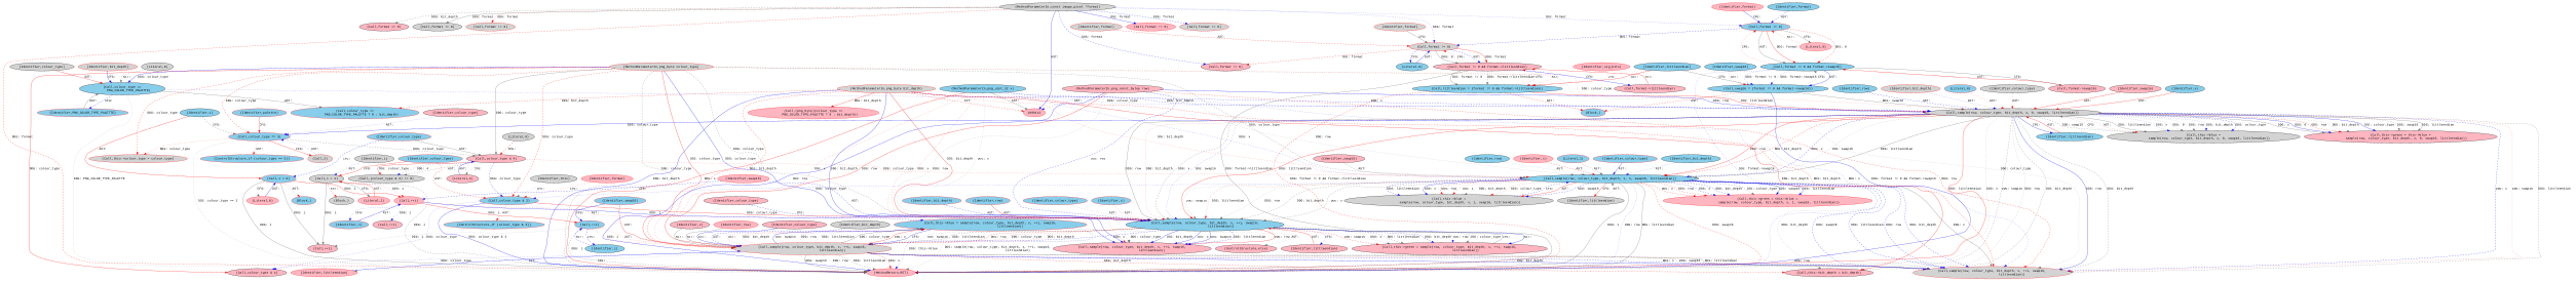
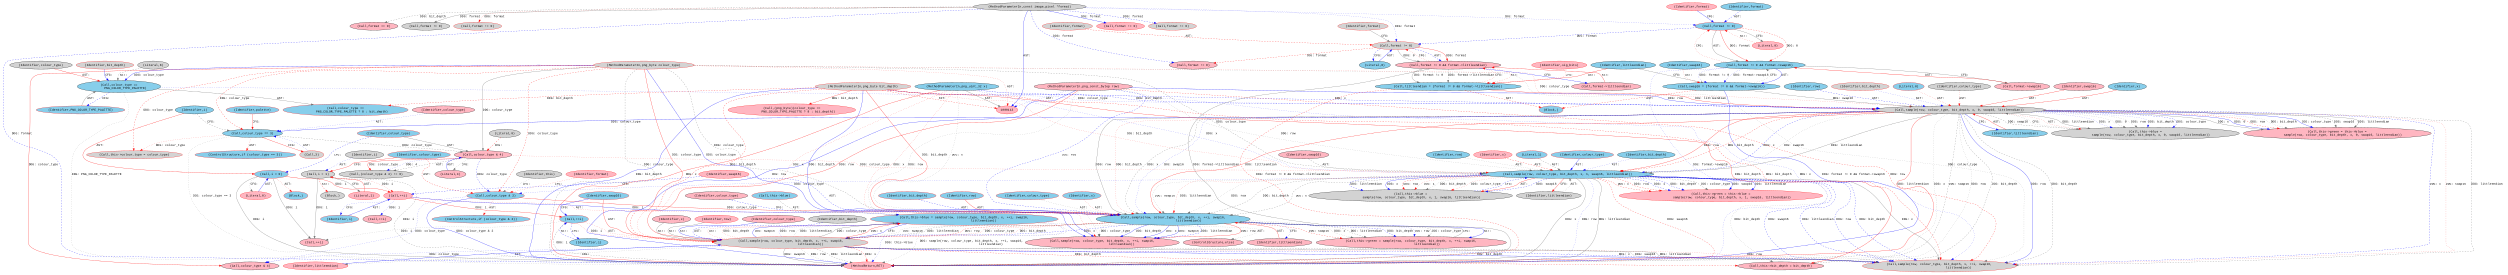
  digraph {
    fontname="Liberation Mono"
    node [color=black fillcolor=skyblue fontname="Liberation Mono" style=filled]
    edge [color=blue fontname="Liberation Mono" style=solid]
    n1 [color=red label="(Call,this->blue = sample(row, colour_type, bit_depth, x, ++i, swap16,\n                     littleendian))"]
    n2 [color=red fillcolor=lightgrey label="(Call,sample(row, colour_type, bit_depth, x, ++i, swap16,\n                     littleendian))"]
    n3 [fillcolor=lightpink label="(ControlStructure,else)"]
    n4 [color=red fillcolor=lightpink label="(MethodReturn,RET)"]
    n5 [fillcolor=lightpink label="(Call,colour_type & 4)"]
    n6 [color=red fillcolor=lightpink label="(Identifier,littleendian)"]
    n7 [fillcolor=lightpink label="(Call,this->bit_depth = bit_depth)"]
    n8 [color=red fillcolor=lightgrey label="(Call,sample(row, colour_type, bit_depth, x, ++i, swap16,\n                     littleendian))"]
    n9 [label="(Call,sample(row, colour_type, bit_depth, x, ++i, swap16,\n                 littleendian))"]
    n10 [fillcolor=lightpink label="(Call,sample(row, colour_type, bit_depth, x, ++i, swap16,\n                     littleendian))"]
    n11 [fillcolor=lightpink label="(Identifier,littleendian)"]
    n12 [fillcolor=lightpink label="(Call,this->green = sample(row, colour_type, bit_depth, x, ++i, swap16,\n                 littleendian))"]
    n13 [fillcolor=lightgrey label="(Call,sample(row, colour_type, bit_depth, x, 0, swap16, littleendian))"]
    n14 [label="(Call,sample(row, colour_type, bit_depth, x, 1, swap16, littleendian))"]
-   n15 [color=red label="(Call,colour_type == 3)"]
+   n15 [label="(Call,colour_type == 3)"]
    n16 [label="(Identifier,littleendian)"]
    n17 [fillcolor=lightgrey label="(Call,this->blue =\n      sample(row, colour_type, bit_depth, x, 0, swap16, littleendian))"]
    n18 [fillcolor=lightpink label="(Call,this->green = this->blue =\n      sample(row, colour_type, bit_depth, x, 0, swap16, littleendian))"]
    n19 [color=red label="(Call,colour_type & 2)"]
    n20 [fillcolor=lightgrey label="(Identifier,littleendian)"]
    n21 [color=red fillcolor=lightpink label="(Call,this->green = this->blue =\n            sample(row, colour_type, bit_depth, x, 1, swap16, littleendian))"]
    n22 [fillcolor=lightgrey label="(Call,this->blue =\n            sample(row, colour_type, bit_depth, x, 1, swap16, littleendian))"]
    n23 [fillcolor=lightpink label="(Call,colour_type & 4)"]
    n24 [color=red fillcolor=lightgrey label="(Call,this->colour_type = colour_type)"]
    n25 [color=red label="(ControlStructure,if (colour_type == 3))"]
    n26 [color=red fillcolor=lightgrey label="(Call,3)"]
    n27 [fillcolor=lightpink label="(MethodParameterIn,png_const_bytep row)"]
    1000113 [color=red fillcolor=lightpink]
    n29 [label="(Call,colour_type ==\n       PNG_COLOR_TYPE_PALETTE)"]
    n30 [color=red label="(Call,colour_type ==\n       PNG_COLOR_TYPE_PALETTE ? 8 : bit_depth)"]
    n31 [color=red label="(Identifier,PNG_COLOR_TYPE_PALETTE)"]
    n32 [color=red fillcolor=lightgrey label="(MethodParameterIn,png_byte colour_type)"]
    n33 [fillcolor=lightpink label="(Literal,4)"]
    n34 [fillcolor=lightgrey label="(Call,(colour_type & 4) != 0)"]
    n35 [color=red label="(ControlStructure,if (colour_type & 2))"]
    n36 [color=red fillcolor=lightgrey label="(MethodParameterIn,png_byte bit_depth)"]
    n37 [color=red fillcolor=lightpink label="(Call,(png_byte)(colour_type ==\n       PNG_COLOR_TYPE_PALETTE ? 8 : bit_depth))"]
    n38 [label="(MethodParameterIn,png_uint_32 x)"]
    n39 [label="(Call,swap16 = (format != 0 && format->swap16))"]
    n40 [label="(Call,format != 0 && format->swap16)"]
    n41 [color=red label="(Block,)"]
    n42 [color=red label="(Call,format != 0)"]
    n43 [fillcolor=lightpink label="(Call,format->swap16)"]
    n44 [color=red fillcolor=lightgrey label="(Call,format != 0)"]
    n45 [color=red fillcolor=lightpink label="(Literal,0)"]
    n46 [fillcolor=lightpink label="(Call,format != 0)"]
    n47 [fillcolor=lightpink label="(Call,format != 0 && format->littleendian)"]
    n48 [label="(Literal,0)"]
    n49 [fillcolor=lightgrey label="(MethodParameterIn,const image_pixel *format)"]
    n50 [color=red fillcolor=lightpink label="(Call,format != 0)"]
    n51 [color=red fillcolor=lightgrey label="(Call,format != 0)"]
    n52 [fillcolor=lightpink label="(Call,format == 0)"]
    n53 [fillcolor=lightgrey label="(Call,format != 0)"]
    n54 [color=red fillcolor=lightgrey label="(Call,format != 0)"]
    n55 [label="(Call,littleendian = (format != 0 && format->littleendian))"]
    n56 [fillcolor=lightpink label="(Call,format->littleendian)"]
    n57 [color=red fillcolor=lightpink label="(Call,++i)"]
    n58 [color=red label="(Call,++i)"]
    n59 [color=red label="(Identifier,i)"]
    n60 [fillcolor=lightpink label="(Call,++i)"]
    n61 [fillcolor=lightpink label="(Call,++i)"]
    n62 [label="(Identifier,i)"]
    n63 [color=red label="(Call,i = 0)"]
    n64 [color=red fillcolor=lightpink label="(Literal,0)"]
    n65 [color=red label="(Block,)"]
    n66 [fillcolor=lightgrey label="(Call,i = 1)"]
    n67 [color=red fillcolor=lightpink label="(Literal,1)"]
    n68 [fillcolor=lightgrey label="(Block,)"]
    n69 [color=red label="(Identifier,row)"]
    n70 [fillcolor=lightgrey label="(Literal,0)"]
    n71 [color=red fillcolor=lightpink label="(Identifier,format)"]
    n72 [label="(Identifier,row)"]
    n73 [label="(Identifier,littleendian)"]
    n74 [color=red fillcolor=lightpink label="(Identifier,x)"]
    n75 [color=red label="(Literal,0)"]
    n76 [fillcolor=lightpink label="(Identifier,colour_type)"]
    n77 [fillcolor=lightgrey label="(Identifier,this)"]
    n78 [color=red fillcolor=lightpink label="(Identifier,swap16)"]
    n79 [fillcolor=lightgrey label="(Identifier,colour_type)"]
    n80 [fillcolor=lightpink label="(Identifier,swap16)"]
    n81 [color=red label="(Literal,1)"]
    n82 [color=red label="(Identifier,colour_type)"]
    n83 [color=red fillcolor=lightgrey label="(Identifier,format)"]
    n84 [color=red fillcolor=lightpink label="(Identifier,sig_bits)"]
    n85 [color=red label="(Identifier,swap16)"]
    n86 [fillcolor=lightgrey label="(Identifier,colour_type)"]
    n87 [fillcolor=lightpink label="(Identifier,colour_type)"]
    n88 [color=red fillcolor=lightgrey label="(Identifier,bit_depth)"]
    n89 [label="(Identifier,x)"]
    n90 [label="(Identifier,row)"]
    n91 [color=red label="(Identifier,colour_type)"]
    n92 [label="(Identifier,swap16)"]
+   n93 [color=red label="(Call,this->blue)"]
    n94 [color=red label="(Identifier,x)"]
    n95 [color=red label="(Identifier,bit_depth)"]
    n96 [color=red label="(Identifier,colour_type)"]
    n97 [color=red fillcolor=lightpink label="(Identifier,format)"]
    n98 [fillcolor=lightgrey label="(Identifier,bit_depth)"]
    n99 [color=red label="(Identifier,colour_type)"]
    n100 [label="(Identifier,format)"]
    n101 [color=red fillcolor=lightgrey label="(Identifier,bit_depth)"]
    n102 [fillcolor=lightpink label="(Identifier,x)"]
    n103 [color=red fillcolor=lightpink label="(Identifier,row)"]
    n104 [label="(Identifier,bit_depth)"]
    n105 [label="(Identifier,i)"]
    n106 [fillcolor=lightpink label="(Identifier,swap16)"]
    n107 [fillcolor=lightpink label="(Identifier,colour_type)"]
    n108 [fillcolor=lightgrey label="(Literal,8)"]
    n109 [color=red label="(Identifier,palette)"]
    n110 [fillcolor=lightgrey label="(Identifier,i)"]
    n111 [color=red fillcolor=lightgrey label="(Identifier,format)"]
    n1 -> n2 [label="CFG: "]
    n1 -> n3 [color=gray40 label="AST: " style=dotted]
    n1 -> n4 [label="DDG: this->blue" style=dotted]
    n1 -> n4 [color=gray40 label="DDG: sample(row, colour_type, bit_depth, x, ++i, swap16,\n                     littleendian)" style=dotted]
    n2 -> n1 [color=red label="AST: " style=dotted]
    n2 -> n1 [color=red label="DDG: bit_depth" style=dotted]
    n2 -> n1 [label="DDG: swap16"]
    n2 -> n1 [label="DDG: row" style=dotted]
    n2 -> n1 [color=gray40 label="DDG: littleendian" style=dotted]
    n2 -> n1 [color=gray40 label="DDG: colour_type"]
    n2 -> n1 [color=red label="DDG: x"]
    n2 -> n4 [color=gray40 label="DDG: row" style=dotted]
    n2 -> n4 [color=gray40 label="DDG: littleendian" style=dashed]
    n2 -> n4 [color=gray40 label="DDG: swap16"]
    n2 -> n4 [color=red label="DDG: x" style=dashed]
    n2 -> n5 [label="DDG: colour_type" style=dotted]
    n2 -> n6 [color=gray40 label="CFG: " style=dotted]
    n2 -> n7 [color=red label="DDG: bit_depth" style=dashed]
    n2 -> n8 [color=red label="DDG: row" style=dotted]
    n2 -> n8 [label="DDG: bit_depth"]
    n2 -> n8 [label="DDG: x" style=dashed]
    n2 -> n8 [color=gray40 label="DDG: swap16" style=dashed]
    n2 -> n8 [color=gray40 label="DDG: littleendian"]
    n6 -> n2 [label="AST: "]
    n9 -> n2 [color=red label="DDG: row" style=dashed]
    n9 -> n2 [color=red label="DDG: colour_type" style=dotted]
    n9 -> n2 [color=red label="DDG: bit_depth" style=dotted]
    n9 -> n2 [label="DDG: x" style=dashed]
    n9 -> n2 [color=gray40 label="DDG: swap16" style=dotted]
    n9 -> n2 [color=gray40 label="DDG: littleendian" style=dashed]
    n9 -> n10 [color=red label="DDG: row"]
    n9 -> n10 [color=gray40 label="DDG: colour_type" style=dotted]
    n9 -> n10 [label="DDG: bit_depth"]
    n9 -> n10 [label="DDG: x"]
    n9 -> n10 [label="DDG: swap16"]
    n9 -> n10 [label="DDG: littleendian" style=dashed]
    n9 -> n11 [label="CFG: " style=dotted]
    n9 -> n12 [label="AST: "]
    n9 -> n12 [color=red label="DDG: swap16" style=dashed]
    n9 -> n12 [color=gray40 label="DDG: x" style=dotted]
    n9 -> n12 [color=gray40 label="DDG: littleendian" style=dashed]
    n9 -> n12 [label="DDG: bit_depth" style=dashed]
    n9 -> n12 [label="DDG: row" style=dotted]
    n9 -> n12 [color=gray40 label="DDG: colour_type" style=dashed]
    n11 -> n9 [color=red label="AST: "]
    n12 -> n9 [color=gray40 label="CFG: "]
    n13 -> n4 [color=gray40 label="DDG: row" style=dotted]
    n13 -> n4 [color=red label="DDG: littleendian"]
    n13 -> n4 [color=gray40 label="DDG: x" style=dotted]
    n13 -> n4 [color=gray40 label="DDG: swap16" style=dashed]
    n13 -> n7 [color=gray40 label="DDG: bit_depth" style=dashed]
    n13 -> n8 [label="DDG: row"]
    n13 -> n8 [color=gray40 label="DDG: bit_depth" style=dashed]
    n13 -> n8 [label="DDG: x" style=dashed]
    n13 -> n8 [color=red label="DDG: swap16" style=dotted]
    n13 -> n8 [color=gray40 label="DDG: littleendian" style=dashed]
    n13 -> n9 [color=gray40 label="DDG: row"]
    n13 -> n9 [color=red label="DDG: bit_depth" style=dotted]
    n13 -> n9 [color=gray40 label="DDG: x" style=dashed]
    n13 -> n9 [label="DDG: swap16" style=dotted]
    n13 -> n9 [color=red label="DDG: littleendian"]
    n13 -> n14 [color=red label="DDG: row"]
    n13 -> n14 [color=red label="DDG: bit_depth" style=dashed]
    n13 -> n14 [label="DDG: x" style=dashed]
    n13 -> n14 [color=gray40 label="DDG: swap16" style=dotted]
    n13 -> n14 [color=gray40 label="DDG: littleendian"]
    n13 -> n15 [label="DDG: colour_type"]
    n13 -> n16 [label="CFG: "]
    n13 -> n17 [color=red label="AST: " style=dotted]
    n13 -> n17 [color=gray40 label="DDG: littleendian"]
    n13 -> n17 [label="DDG: x" style=dotted]
    n13 -> n17 [color=gray40 label="DDG: 0" style=dotted]
    n13 -> n17 [color=gray40 label="DDG: row" style=dotted]
    n13 -> n17 [label="DDG: bit_depth" style=dotted]
    n13 -> n17 [label="DDG: colour_type" style=dashed]
    n13 -> n17 [color=gray40 label="DDG: swap16" style=dashed]
    n13 -> n18 [color=gray40 label="DDG: littleendian"]
    n13 -> n18 [color=gray40 label="DDG: x"]
    n13 -> n18 [label="DDG: 0"]
    n13 -> n18 [color=red label="DDG: row" style=dashed]
    n13 -> n18 [color=gray40 label="DDG: bit_depth" style=dotted]
    n13 -> n18 [label="DDG: colour_type"]
    n13 -> n18 [color=gray40 label="DDG: swap16" style=dashed]
    n14 -> n4 [color=red label="DDG: swap16" style=dashed]
    n14 -> n4 [color=gray40 label="DDG: littleendian"]
    n14 -> n4 [label="DDG: row" style=dotted]
    n14 -> n4 [color=gray40 label="DDG: x"]
    n14 -> n7 [color=gray40 label="DDG: bit_depth" style=dotted]
    n14 -> n8 [label="DDG: row" style=dashed]
    n14 -> n8 [label="DDG: bit_depth" style=dashed]
    n14 -> n8 [color=gray40 label="DDG: x"]
    n14 -> n8 [label="DDG: swap16" style=dashed]
    n14 -> n8 [label="DDG: littleendian" style=dashed]
    n14 -> n9 [color=gray40 label="DDG: row" style=dotted]
    n14 -> n9 [color=gray40 label="DDG: bit_depth" style=dashed]
    n14 -> n9 [color=gray40 label="DDG: x" style=dashed]
    n14 -> n9 [color=gray40 label="DDG: swap16" style=dotted]
    n14 -> n9 [color=red label="DDG: littleendian" style=dotted]
    n14 -> n19 [label="DDG: colour_type" style=dotted]
    n14 -> n20 [color=red label="CFG: "]
    n14 -> n21 [label="DDG: swap16"]
    n14 -> n21 [label="DDG: littleendian"]
    n14 -> n21 [color=red label="DDG: x" style=dashed]
    n14 -> n21 [color=red label="DDG: row" style=dashed]
    n14 -> n21 [label="DDG: 1" style=dashed]
    n14 -> n21 [label="DDG: bit_depth" style=dashed]
    n14 -> n21 [color=gray40 label="DDG: colour_type" style=dashed]
    n14 -> n22 [color=red label="AST: "]
    n14 -> n22 [label="DDG: swap16" style=dashed]
    n14 -> n22 [label="DDG: littleendian" style=dashed]
    n14 -> n22 [label="DDG: x"]
    n14 -> n22 [color=red label="DDG: row" style=dashed]
    n14 -> n22 [color=red label="DDG: 1" style=dotted]
    n14 -> n22 [color=gray40 label="DDG: bit_depth" style=dotted]
    n14 -> n22 [color=red label="DDG: colour_type" style=dotted]
    n15 -> n4 [color=gray40 label="DDG: colour_type == 3" style=dotted]
    n15 -> n23 [color=gray40 label="DDG: colour_type" style=dashed]
    n15 -> n24 [color=red label="DDG: colour_type" style=dotted]
    n15 -> n25 [color=red label="AST: " style=dotted]
    n15 -> n26 [color=red label="CFG: "]
    n16 -> n13 [color=red label="AST: "]
    n17 -> n13 [color=gray40 label="CFG: " style=dotted]
    n19 -> n4 [label="DDG: colour_type & 2"]
    n19 -> n5 [label="DDG: colour_type" style=dotted]
    n19 -> n9 [color=red label="DDG: colour_type"]
    n19 -> n35 [color=red label="AST: " style=dotted]
    n20 -> n14 [color=gray40 label="AST: " style=dotted]
    n22 -> n14 [label="CFG: " style=dashed]
    n23 -> n14 [color=red label="DDG: colour_type" style=dotted]
    n23 -> n19 [label="DDG: colour_type" style=dashed]
    n23 -> n33 [color=gray40 label="CFG: " style=dotted]
    n23 -> n34 [color=gray40 label="AST: " style=dashed]
    n23 -> n34 [color=red label="DDG: colour_type"]
    n23 -> n34 [label="DDG: 4" style=dotted]
    n26 -> n15 [label="AST: " style=dotted]
    n27 -> n2 [color=red label="DDG: row"]
    n27 -> n4 [label="DDG: row"]
    n27 -> n8 [color=red label="DDG: row" style=dashed]
    n27 -> n9 [label="DDG: row" style=dashed]
    n27 -> n10 [color=gray40 label="DDG: row" style=dotted]
    n27 -> n13 [label="DDG: row"]
    n27 -> n14 [color=gray40 label="DDG: row" style=dotted]
    n27 -> 1000113 [label="AST: " style=dotted]
    n29 -> n4 [color=gray40 label="DDG: PNG_COLOR_TYPE_PALETTE" style=dotted]
    n29 -> n13 [label="DDG: colour_type" style=dotted]
    n29 -> n30 [color=gray40 label="AST: "]
    n29 -> n31 [label="CFG: " style=dashed]
    n31 -> n29 [color=gray40 label="AST: "]
    n32 -> n2 [color=red label="DDG: colour_type"]
    n32 -> n4 [color=gray40 label="DDG: colour_type" style=dashed]
    n32 -> n5 [color=red label="DDG: colour_type"]
    n32 -> n8 [color=gray40 label="DDG: colour_type" style=dotted]
    n32 -> n9 [color=gray40 label="DDG: colour_type" style=dashed]
    n32 -> n10 [label="DDG: colour_type"]
    n32 -> n13 [color=red label="DDG: colour_type" style=dotted]
    n32 -> n14 [color=gray40 label="DDG: colour_type" style=dashed]
    n32 -> n15 [color=red label="DDG: colour_type" style=dashed]
    n32 -> n19 [color=red label="DDG: colour_type" style=dashed]
    n32 -> n23 [color=gray40 label="DDG: colour_type"]
    n32 -> n24 [color=red label="DDG: colour_type" style=dashed]
+   n32 -> 1000113 [color=red label="AST: " style=dotted]
    n32 -> n29 [label="DDG: colour_type"]
    n33 -> n23 [label="AST: "]
    n36 -> n2 [color=red label="DDG: bit_depth" style=dashed]
    n36 -> n4 [label="DDG: bit_depth"]
    n36 -> n7 [color=red label="DDG: bit_depth"]
    n36 -> n8 [color=red label="DDG: bit_depth" style=dashed]
    n36 -> n9 [color=red label="DDG: bit_depth"]
    n36 -> n10 [label="DDG: bit_depth"]
    n36 -> n13 [label="DDG: bit_depth" style=dashed]
    n36 -> n14 [color=red label="DDG: bit_depth" style=dotted]
    n36 -> 1000113 [color=red label="AST: " style=dashed]
    n36 -> n30 [color=red label="DDG: bit_depth" style=dashed]
    n36 -> n37 [color=red label="DDG: bit_depth"]
    n38 -> n2 [color=red label="DDG: x" style=dotted]
    n38 -> n4 [color=red label="DDG: x"]
    n38 -> n8 [label="DDG: x" style=dotted]
    n38 -> n9 [color=gray40 label="DDG: x" style=dotted]
    n38 -> n10 [color=red label="DDG: x" style=dotted]
    n38 -> n13 [label="DDG: x" style=dashed]
    n38 -> n14 [label="DDG: x" style=dotted]
    n38 -> 1000113 [color=gray40 label="AST: "]
    n39 -> n4 [label="DDG: format != 0 && format->swap16"]
    n39 -> n13 [color=gray40 label="DDG: swap16"]
    n39 -> n40 [color=gray40 label="CFG: " style=dotted]
    n39 -> n41 [color=red label="AST: " style=dashed]
    n40 -> n4 [label="DDG: format->swap16" style=dotted]
    n40 -> n39 [label="AST: "]
    n40 -> n39 [label="DDG: format != 0" style=dotted]
    n40 -> n39 [label="DDG: format->swap16" style=dotted]
    n40 -> n42 [color=red label="CFG: " style=dotted]
    n40 -> n43 [color=gray40 label="CFG: "]
    n42 -> n40 [color=gray40 label="AST: "]
    n42 -> n40 [color=red label="DDG: format"]
    n42 -> n40 [color=red label="DDG: 0" style=dashed]
    n42 -> n44 [label="DDG: format" style=dashed]
    n42 -> n45 [color=gray40 label="CFG: "]
    n43 -> n40 [color=red label="AST: "]
    n44 -> n46 [color=red label="DDG: format" style=dashed]
    n44 -> n47 [label="AST: " style=dashed]
    n44 -> n47 [color=red label="DDG: format"]
    n44 -> n47 [color=gray40 label="DDG: 0"]
    n44 -> n48 [label="CFG: " style=dashed]
    n45 -> n42 [color=red label="AST: " style=dotted]
    n47 -> n4 [color=gray40 label="DDG: format->littleendian"]
    n47 -> n44 [color=red label="CFG: " style=dotted]
    n47 -> n55 [color=red label="AST: " style=dotted]
    n47 -> n55 [color=gray40 label="DDG: format != 0"]
    n47 -> n55 [color=gray40 label="DDG: format->littleendian" style=dashed]
    n47 -> n56 [label="CFG: "]
    n48 -> n44 [label="AST: "]
-   n49 -> n4 [color=red label="DDG: format" style=dashed]
+   n49 -> n4 [label="DDG: format" style=dashed]
    n49 -> 1000113 [label="AST: "]
    n49 -> n42 [label="DDG: format" style=dotted]
    n49 -> n44 [label="DDG: format" style=dotted]
    n49 -> n46 [label="DDG: format" style=dashed]
    n49 -> n50 [label="DDG: format"]
    n49 -> n51 [label="DDG: format" style=dashed]
    n49 -> n52 [color=gray40 label="DDG: bit_depth" style=dashed]
    n49 -> n53 [color=gray40 label="DDG: format"]
    n49 -> n54 [color=red label="DDG: format" style=dotted]
    n55 -> n4 [color=red label="DDG: format != 0 && format->littleendian" style=dashed]
    n55 -> n13 [color=red label="DDG: littleendian"]
    n55 -> n41 [color=red label="AST: " style=dashed]
    n55 -> n47 [color=red label="CFG: " style=dotted]
    n56 -> n47 [color=red label="AST: "]
    n57 -> n9 [color=red label="AST: " style=dotted]
    n57 -> n9 [label="DDG: i"]
    n57 -> n58 [color=red label="DDG: i"]
    n57 -> n59 [label="CFG: " style=dotted]
    n57 -> n60 [label="DDG: i" style=dotted]
    n58 -> n2 [color=red label="AST: " style=dotted]
    n58 -> n2 [color=red label="DDG: i" style=dotted]
    n58 -> n4 [color=gray40 label="DDG: i" style=dashed]
    n58 -> n61 [color=gray40 label="DDG: i" style=dotted]
    n58 -> n62 [label="CFG: " style=dashed]
    n59 -> n57 [label="AST: "]
    n62 -> n58 [label="AST: " style=dashed]
    n63 -> n4 [color=gray40 label="DDG: i"]
    n63 -> n57 [color=red label="DDG: i"]
    n63 -> n61 [color=gray40 label="DDG: i"]
    n63 -> n64 [color=gray40 label="CFG: " style=dotted]
    n63 -> n65 [color=red label="AST: " style=dotted]
    n64 -> n63 [label="AST: "]
    n66 -> n4 [color=gray40 label="DDG: i" style=dashed]
    n66 -> n57 [color=red label="DDG: i" style=dotted]
    n66 -> n61 [color=gray40 label="DDG: i"]
    n66 -> n67 [color=gray40 label="CFG: "]
    n66 -> n68 [color=red label="AST: " style=dashed]
    n67 -> n66 [color=red label="AST: "]
    n69 -> n9 [color=red label="AST: "]
    n70 -> n23 [color=red label="CFG: " style=dashed]
    n71 -> n19 [color=red label="CFG: " style=dotted]
    n72 -> n14 [color=gray40 label="AST: " style=dotted]
    n73 -> n39 [color=gray40 label="CFG: "]
    n73 -> n55 [color=red label="AST: "]
    n74 -> n14 [color=red label="AST: " style=dashed]
    n75 -> n13 [color=red label="AST: " style=dotted]
    n76 -> n2 [label="AST: "]
    n77 -> n19 [color=gray40 label="CFG: " style=dotted]
    n78 -> n9 [label="AST: " style=dashed]
    n78 -> n57 [label="CFG: " style=dashed]
    n79 -> n13 [color=red label="AST: " style=dotted]
    n80 -> n13 [color=red label="AST: "]
    n81 -> n14 [color=gray40 label="AST: " style=dashed]
    n82 -> n9 [color=gray40 label="AST: " style=dotted]
    n83 -> n44 [color=red label="AST: " style=dashed]
    n84 -> n55 [color=red label="CFG: " style=dotted]
    n85 -> n2 [color=red label="AST: "]
    n85 -> n58 [label="CFG: "]
    n86 -> n29 [color=red label="AST: "]
    n87 -> n15 [label="AST: " style=dotted]
    n88 -> n29 [label="CFG: "]
    n89 -> n13 [color=red label="AST: "]
    n90 -> n13 [label="AST: " style=dashed]
    n91 -> n23 [color=gray40 label="AST: "]
    n91 -> n63 [label="CFG: " style=dashed]
    n92 -> n39 [color=red label="AST: " style=dotted]
+   n93 -> n1 [color=gray40 label="AST: " style=dashed]
    n94 -> n9 [color=red label="AST: " style=dotted]
    n95 -> n9 [label="AST: " style=dashed]
    n96 -> n14 [label="AST: "]
    n97 -> n42 [label="CFG: "]
    n98 -> n2 [label="AST: " style=dashed]
    n99 -> n19 [color=red label="AST: " style=dashed]
    n99 -> n66 [color=red label="CFG: "]
    n100 -> n42 [label="AST: " style=dashed]
    n101 -> n13 [label="AST: " style=dotted]
    n102 -> n2 [color=gray40 label="AST: "]
    n103 -> n2 [color=gray40 label="AST: "]
    n104 -> n14 [label="AST: " style=dotted]
    n105 -> n15 [color=gray40 label="CFG: " style=dashed]
    n105 -> n63 [color=red label="AST: "]
    n106 -> n14 [color=gray40 label="AST: " style=dashed]
    n107 -> n1 [label="CFG: " style=dashed]
    n108 -> n29 [color=gray40 label="AST: " style=dashed]
    n109 -> n15 [color=red label="CFG: "]
    n110 -> n66 [label="AST: " style=dotted]
    n111 -> n44 [color=gray40 label="CFG: "]
  }
